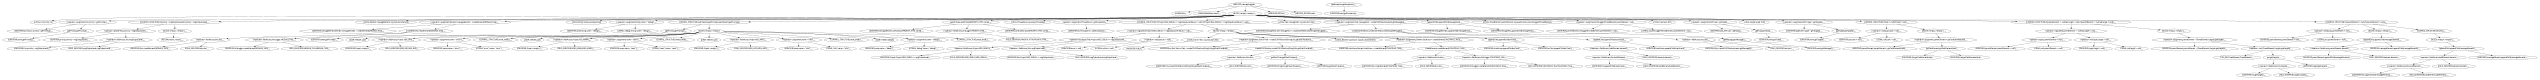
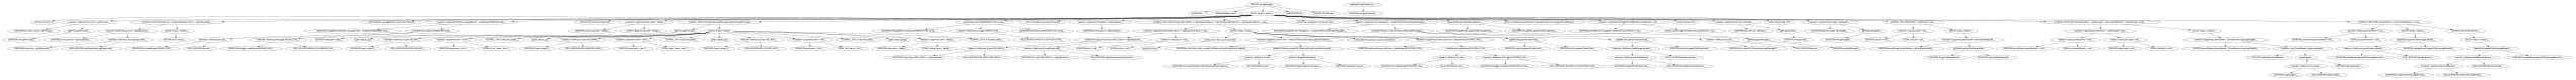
  digraph {
    fontname="Open Sans"
    node [fontname="Open Sans"]
    edge [fontname="Open Sans"]
    n1 [label=<(METHOD,messageLogged)<SUB>377</SUB>>]
    n2 [label=<(PARAM,this)<SUB>377</SUB>>]
    n3 [label=<(PARAM,BuildEvent event)<SUB>377</SUB>>]
    n4 [label=<(BLOCK,&lt;empty&gt;,&lt;empty&gt;)<SUB>377</SUB>>]
    n5 [label=<(MODIFIER,VIRTUAL)>]
    n6 [label=<(METHOD_RETURN,void)<SUB>377</SUB>>]
    n7 [label=<(LOCAL,int priority: int)>]
    n8 [label=<(&lt;operator&gt;.assignment,int priority = getPriority())<SUB>378</SUB>>]
    n9 [label=<(CONTROL_STRUCTURE,if (priority &gt; msgOutputLevel),if (priority &gt; msgOutputLevel))<SUB>379</SUB>>]
    n10 [label=<(LOCAL,Element messageElement: org.w3c.dom.Element)>]
    n11 [label=<(&lt;operator&gt;.assignment,Element messageElement = createElement(MESSAGE_TAG))<SUB>382</SUB>>]
    n12 [label=<(LOCAL,String name: java.lang.String)>]
    n13 [label=<(&lt;operator&gt;.assignment,String name = &quot;debug&quot;)<SUB>384</SUB>>]
    n14 [label=<(CONTROL_STRUCTURE,switch(event.getPriority()),switch(event.getPriority()))>]
    n15 [label=<(setAttribute,setAttribute(PRIORITY_ATTR, name))<SUB>399</SUB>>]
    n16 [label=<(LOCAL,Throwable ex: java.lang.Throwable)>]
    n17 [label=<(&lt;operator&gt;.assignment,Throwable ex = getException())<SUB>401</SUB>>]
    n18 [label=<(CONTROL_STRUCTURE,if (Project.MSG_DEBUG &lt;= msgOutputLevel &amp;&amp; ex != null),if (Project.MSG_DEBUG &lt;= msgOutputLevel &amp;&amp; ex != null))<SUB>402</SUB>>]
    n19 [label=<(LOCAL,Text messageText: org.w3c.dom.Text)>]
    n20 [label=<(&lt;operator&gt;.assignment,Text messageText = createCDATASection(event.getMessage()))<SUB>408</SUB>>]
    n21 [label=<(appendChild,appendChild(messageText))<SUB>409</SUB>>]
    n22 [label=<(LOCAL,TimedElement parentElement: org.apache.tools.ant.XmlLogger$TimedElement)>]
    n23 [label=<(&lt;operator&gt;.assignment,XmlLogger$TimedElement parentElement = null)<SUB>411</SUB>>]
    n24 [label=<(LOCAL,Task task: ANY)>]
    n25 [label=<(&lt;operator&gt;.assignment,ANY task = getTask())<SUB>413</SUB>>]
    n26 [label=<(LOCAL,Target target: ANY)>]
    n27 [label=<(&lt;operator&gt;.assignment,ANY target = getTarget())<SUB>415</SUB>>]
    n28 [label=<(CONTROL_STRUCTURE,if (task != null),if (task != null))<SUB>416</SUB>>]
    n29 [label=<(CONTROL_STRUCTURE,if (parentElement == null &amp;&amp; target != null),if (parentElement == null &amp;&amp; target != null))<SUB>419</SUB>>]
    n30 [label=<(CONTROL_STRUCTURE,if (parentElement != null),if (parentElement != null))<SUB>435</SUB>>]
    n31 [label=<(MODIFIER,PUBLIC)>]
    n32 [label=<(IDENTIFIER,priority,int priority = getPriority())<SUB>378</SUB>>]
    n33 [label=<(getPriority,getPriority())<SUB>378</SUB>>]
    n34 [label=<(&lt;operator&gt;.greaterThan,priority &gt; msgOutputLevel)<SUB>379</SUB>>]
    n35 [label=<(BLOCK,&lt;empty&gt;,&lt;empty&gt;)<SUB>379</SUB>>]
    n36 [label=<(IDENTIFIER,messageElement,Element messageElement = createElement(MESSAGE_TAG))<SUB>382</SUB>>]
    n37 [label=<(createElement,createElement(MESSAGE_TAG))<SUB>382</SUB>>]
    n38 [label=<(IDENTIFIER,name,String name = &quot;debug&quot;)<SUB>384</SUB>>]
    n39 [label=<(LITERAL,&quot;debug&quot;,String name = &quot;debug&quot;)<SUB>384</SUB>>]
    n40 [label=<(getPriority,getPriority())<SUB>385</SUB>>]
    n41 [label=<(BLOCK,&lt;empty&gt;,&lt;empty&gt;)>]
    n42 [label=<(IDENTIFIER,messageElement,setAttribute(PRIORITY_ATTR, name))<SUB>399</SUB>>]
    n43 [label=<(&lt;operator&gt;.fieldAccess,XmlLogger.PRIORITY_ATTR)<SUB>399</SUB>>]
    n44 [label=<(IDENTIFIER,name,setAttribute(PRIORITY_ATTR, name))<SUB>399</SUB>>]
    n45 [label=<(IDENTIFIER,ex,Throwable ex = getException())<SUB>401</SUB>>]
    n46 [label=<(&lt;operator&gt;.logicalAnd,Project.MSG_DEBUG &lt;= msgOutputLevel &amp;&amp; ex != null)<SUB>402</SUB>>]
    n47 [label=<(BLOCK,&lt;empty&gt;,&lt;empty&gt;)<SUB>402</SUB>>]
    n48 [label=<(IDENTIFIER,messageText,Text messageText = createCDATASection(event.getMessage()))<SUB>408</SUB>>]
    n49 [label=<(createCDATASection,createCDATASection(event.getMessage()))<SUB>408</SUB>>]
    n50 [label=<(IDENTIFIER,messageElement,appendChild(messageText))<SUB>409</SUB>>]
    n51 [label=<(IDENTIFIER,messageText,appendChild(messageText))<SUB>409</SUB>>]
    n52 [label=<(IDENTIFIER,parentElement,XmlLogger$TimedElement parentElement = null)<SUB>411</SUB>>]
    n53 [label=<(LITERAL,null,XmlLogger$TimedElement parentElement = null)<SUB>411</SUB>>]
    n54 [label=<(IDENTIFIER,task,ANY task = getTask())<SUB>413</SUB>>]
    n55 [label=<(getTask,getTask())<SUB>413</SUB>>]
    n56 [label=<(IDENTIFIER,target,ANY target = getTarget())<SUB>215</SUB>>]
    n57 [label=<(getTarget,getTarget())<SUB>415</SUB>>]
    n58 [label=<(&lt;operator&gt;.notEquals,task != null)<SUB>416</SUB>>]
    n59 [label=<(BLOCK,&lt;empty&gt;,&lt;empty&gt;)<SUB>416</SUB>>]
    n60 [label=<(&lt;operator&gt;.logicalAnd,parentElement == null &amp;&amp; target != null)<SUB>419</SUB>>]
    n61 [label=<(BLOCK,&lt;empty&gt;,&lt;empty&gt;)<SUB>419</SUB>>]
    n62 [label=<(&lt;operator&gt;.notEquals,parentElement != null)<SUB>435</SUB>>]
    n63 [label=<(BLOCK,&lt;empty&gt;,&lt;empty&gt;)<SUB>435</SUB>>]
    n64 [label=<(CONTROL_STRUCTURE,else,else)<SUB>437</SUB>>]
    n65 [label=<(IDENTIFIER,event,getPriority())<SUB>378</SUB>>]
    n66 [label=<(IDENTIFIER,priority,priority &gt; msgOutputLevel)<SUB>379</SUB>>]
    n67 [label=<(&lt;operator&gt;.fieldAccess,this.msgOutputLevel)<SUB>379</SUB>>]
    n68 [label=<(RETURN,return;,return;)<SUB>380</SUB>>]
    n69 [label=<(IDENTIFIER,this,priority &gt; msgOutputLevel)<SUB>379</SUB>>]
    n70 [label=<(FIELD_IDENTIFIER,msgOutputLevel,msgOutputLevel)<SUB>379</SUB>>]
    n71 [label=<(&lt;operator&gt;.fieldAccess,this.doc)<SUB>382</SUB>>]
    n72 [label=<(&lt;operator&gt;.fieldAccess,XmlLogger.MESSAGE_TAG)<SUB>382</SUB>>]
    n73 [label=<(IDENTIFIER,this,createElement(MESSAGE_TAG))<SUB>382</SUB>>]
    n74 [label=<(FIELD_IDENTIFIER,doc,doc)<SUB>382</SUB>>]
    n75 [label=<(IDENTIFIER,XmlLogger,createElement(MESSAGE_TAG))<SUB>382</SUB>>]
    n76 [label=<(FIELD_IDENTIFIER,MESSAGE_TAG,MESSAGE_TAG)<SUB>382</SUB>>]
    n77 [label=<(IDENTIFIER,event,getPriority())<SUB>385</SUB>>]
    n78 [label=<(JUMP_TARGET,case)>]
    n79 [label=<(&lt;operator&gt;.fieldAccess,Project.MSG_ERR)<SUB>386</SUB>>]
    n80 [label=<(&lt;operator&gt;.assignment,name = &quot;error&quot;)<SUB>387</SUB>>]
    n81 [label=<(CONTROL_STRUCTURE,break;,break;)<SUB>388</SUB>>]
    n82 [label=<(JUMP_TARGET,case)>]
    n83 [label=<(&lt;operator&gt;.fieldAccess,Project.MSG_WARN)<SUB>389</SUB>>]
    n84 [label=<(&lt;operator&gt;.assignment,name = &quot;warn&quot;)<SUB>390</SUB>>]
    n85 [label=<(CONTROL_STRUCTURE,break;,break;)<SUB>391</SUB>>]
    n86 [label=<(JUMP_TARGET,case)>]
    n87 [label=<(&lt;operator&gt;.fieldAccess,Project.MSG_INFO)<SUB>392</SUB>>]
    n88 [label=<(&lt;operator&gt;.assignment,name = &quot;info&quot;)<SUB>393</SUB>>]
    n89 [label=<(CONTROL_STRUCTURE,break;,break;)<SUB>394</SUB>>]
    n90 [label=<(JUMP_TARGET,default)>]
    n91 [label=<(&lt;operator&gt;.assignment,name = &quot;debug&quot;)<SUB>396</SUB>>]
    n92 [label=<(CONTROL_STRUCTURE,break;,break;)<SUB>397</SUB>>]
    n93 [label=<(IDENTIFIER,Project,&lt;empty&gt;)<SUB>386</SUB>>]
    n94 [label=<(FIELD_IDENTIFIER,MSG_ERR,MSG_ERR)<SUB>386</SUB>>]
    n95 [label=<(IDENTIFIER,name,name = &quot;error&quot;)<SUB>387</SUB>>]
    n96 [label=<(LITERAL,&quot;error&quot;,name = &quot;error&quot;)<SUB>387</SUB>>]
    n97 [label=<(IDENTIFIER,Project,&lt;empty&gt;)<SUB>389</SUB>>]
    n98 [label=<(FIELD_IDENTIFIER,MSG_WARN,MSG_WARN)<SUB>389</SUB>>]
    n99 [label=<(IDENTIFIER,name,name = &quot;warn&quot;)<SUB>390</SUB>>]
    n100 [label=<(LITERAL,&quot;warn&quot;,name = &quot;warn&quot;)<SUB>390</SUB>>]
    n101 [label=<(IDENTIFIER,Project,&lt;empty&gt;)<SUB>392</SUB>>]
    n102 [label=<(FIELD_IDENTIFIER,MSG_INFO,MSG_INFO)<SUB>392</SUB>>]
    n103 [label=<(IDENTIFIER,name,name = &quot;info&quot;)<SUB>393</SUB>>]
    n104 [label=<(LITERAL,&quot;info&quot;,name = &quot;info&quot;)<SUB>393</SUB>>]
    n105 [label=<(IDENTIFIER,name,name = &quot;debug&quot;)<SUB>396</SUB>>]
    n106 [label=<(LITERAL,&quot;debug&quot;,name = &quot;debug&quot;)<SUB>396</SUB>>]
    n107 [label=<(FIELD_IDENTIFIER,PRIORITY_ATTR,PRIORITY_ATTR)<SUB>399</SUB>>]
    n108 [label=<(getException,getException())<SUB>401</SUB>>]
    n109 [label=<(IDENTIFIER,event,getException())<SUB>401</SUB>>]
    n110 [label=<(&lt;operator&gt;.lessEqualsThan,Project.MSG_DEBUG &lt;= msgOutputLevel)<SUB>402</SUB>>]
    n111 [label=<(&lt;operator&gt;.notEquals,ex != null)<SUB>402</SUB>>]
    n112 [label=<(LOCAL,Text errText: org.w3c.dom.Text)>]
    n113 [label=<(&lt;operator&gt;.assignment,Text errText = createCDATASection(StringUtils.getStackTrace(ex)))<SUB>403</SUB>>]
    n114 [label=<(LOCAL,Element stacktrace: org.w3c.dom.Element)>]
    n115 [label=<(&lt;operator&gt;.assignment,Element stacktrace = createElement(STACKTRACE_TAG))<SUB>404</SUB>>]
    n116 [label=<(appendChild,appendChild(errText))<SUB>405</SUB>>]
    n117 [label=<(appendChild,appendChild(stacktrace))<SUB>406</SUB>>]
    n118 [label=<(&lt;operator&gt;.fieldAccess,Project.MSG_DEBUG)<SUB>402</SUB>>]
    n119 [label=<(&lt;operator&gt;.fieldAccess,this.msgOutputLevel)<SUB>402</SUB>>]
    n120 [label=<(IDENTIFIER,ex,ex != null)<SUB>402</SUB>>]
    n121 [label=<(LITERAL,null,ex != null)<SUB>402</SUB>>]
    n122 [label=<(IDENTIFIER,Project,Project.MSG_DEBUG &lt;= msgOutputLevel)<SUB>402</SUB>>]
    n123 [label=<(FIELD_IDENTIFIER,MSG_DEBUG,MSG_DEBUG)<SUB>402</SUB>>]
    n124 [label=<(IDENTIFIER,this,Project.MSG_DEBUG &lt;= msgOutputLevel)<SUB>402</SUB>>]
    n125 [label=<(FIELD_IDENTIFIER,msgOutputLevel,msgOutputLevel)<SUB>402</SUB>>]
    n126 [label=<(IDENTIFIER,errText,Text errText = createCDATASection(StringUtils.getStackTrace(ex)))<SUB>403</SUB>>]
    n127 [label=<(createCDATASection,createCDATASection(StringUtils.getStackTrace(ex)))<SUB>403</SUB>>]
    n128 [label=<(IDENTIFIER,stacktrace,Element stacktrace = createElement(STACKTRACE_TAG))<SUB>404</SUB>>]
    n129 [label=<(createElement,createElement(STACKTRACE_TAG))<SUB>404</SUB>>]
    n130 [label=<(IDENTIFIER,stacktrace,appendChild(errText))<SUB>405</SUB>>]
    n131 [label=<(IDENTIFIER,errText,appendChild(errText))<SUB>405</SUB>>]
    n132 [label=<(&lt;operator&gt;.fieldAccess,buildElement.element)<SUB>406</SUB>>]
    n133 [label=<(IDENTIFIER,stacktrace,appendChild(stacktrace))<SUB>406</SUB>>]
    n134 [label=<(&lt;operator&gt;.fieldAccess,this.doc)<SUB>403</SUB>>]
    n135 [label=<(getStackTrace,getStackTrace(ex))<SUB>403</SUB>>]
    n136 [label=<(IDENTIFIER,this,createCDATASection(StringUtils.getStackTrace(ex)))<SUB>403</SUB>>]
    n137 [label=<(FIELD_IDENTIFIER,doc,doc)<SUB>403</SUB>>]
    n138 [label=<(IDENTIFIER,StringUtils,getStackTrace(ex))<SUB>403</SUB>>]
    n139 [label=<(IDENTIFIER,ex,getStackTrace(ex))<SUB>403</SUB>>]
    n140 [label=<(&lt;operator&gt;.fieldAccess,this.doc)<SUB>404</SUB>>]
    n141 [label=<(&lt;operator&gt;.fieldAccess,XmlLogger.STACKTRACE_TAG)<SUB>404</SUB>>]
    n142 [label=<(IDENTIFIER,this,createElement(STACKTRACE_TAG))<SUB>404</SUB>>]
    n143 [label=<(FIELD_IDENTIFIER,doc,doc)<SUB>404</SUB>>]
    n144 [label=<(IDENTIFIER,XmlLogger,createElement(STACKTRACE_TAG))<SUB>404</SUB>>]
    n145 [label=<(FIELD_IDENTIFIER,STACKTRACE_TAG,STACKTRACE_TAG)<SUB>404</SUB>>]
    n146 [label=<(&lt;operator&gt;.fieldAccess,this.buildElement)<SUB>406</SUB>>]
    n147 [label=<(FIELD_IDENTIFIER,element,element)<SUB>406</SUB>>]
    n148 [label=<(IDENTIFIER,this,appendChild(stacktrace))<SUB>406</SUB>>]
    n149 [label=<(FIELD_IDENTIFIER,buildElement,buildElement)<SUB>406</SUB>>]
    n150 [label=<(&lt;operator&gt;.fieldAccess,this.doc)<SUB>408</SUB>>]
    n151 [label=<(getMessage,getMessage())<SUB>408</SUB>>]
    n152 [label=<(IDENTIFIER,this,createCDATASection(event.getMessage()))<SUB>408</SUB>>]
    n153 [label=<(FIELD_IDENTIFIER,doc,doc)<SUB>408</SUB>>]
    n154 [label=<(IDENTIFIER,event,getMessage())<SUB>408</SUB>>]
    n155 [label=<(IDENTIFIER,event,getTask())<SUB>413</SUB>>]
    n156 [label=<(IDENTIFIER,event,getTarget())<SUB>415</SUB>>]
    n157 [label=<(IDENTIFIER,task,task != null)<SUB>416</SUB>>]
    n158 [label=<(LITERAL,null,task != null)<SUB>416</SUB>>]
    n159 [label=<(&lt;operator&gt;.assignment,parentElement = getTaskElement(task))<SUB>417</SUB>>]
    n160 [label=<(IDENTIFIER,parentElement,parentElement = getTaskElement(task))<SUB>417</SUB>>]
    n161 [label=<(getTaskElement,getTaskElement(task))<SUB>417</SUB>>]
    n162 [label=<(IDENTIFIER,this,getTaskElement(task))<SUB>417</SUB>>]
    n163 [label=<(IDENTIFIER,task,getTaskElement(task))<SUB>417</SUB>>]
    n164 [label=<(&lt;operator&gt;.equals,parentElement == null)<SUB>419</SUB>>]
    n165 [label=<(&lt;operator&gt;.notEquals,target != null)<SUB>419</SUB>>]
    n166 [label=<(&lt;operator&gt;.assignment,parentElement = (TimedElement) targets.get(target))<SUB>420</SUB>>]
    n167 [label=<(IDENTIFIER,parentElement,parentElement == null)<SUB>419</SUB>>]
    n168 [label=<(LITERAL,null,parentElement == null)<SUB>419</SUB>>]
    n169 [label=<(IDENTIFIER,target,target != null)<SUB>419</SUB>>]
    n170 [label=<(LITERAL,null,target != null)<SUB>419</SUB>>]
    n171 [label=<(IDENTIFIER,parentElement,parentElement = (TimedElement) targets.get(target))<SUB>420</SUB>>]
    n172 [label=<(&lt;operator&gt;.cast,(TimedElement) targets.get(target))<SUB>420</SUB>>]
    n173 [label=<(TYPE_REF,TimedElement,TimedElement)<SUB>420</SUB>>]
    n174 [label=<(get,get(target))<SUB>420</SUB>>]
    n175 [label=<(&lt;operator&gt;.fieldAccess,this.targets)<SUB>420</SUB>>]
    n176 [label=<(IDENTIFIER,target,get(target))<SUB>420</SUB>>]
    n177 [label=<(IDENTIFIER,this,get(target))<SUB>420</SUB>>]
    n178 [label=<(FIELD_IDENTIFIER,targets,targets)<SUB>420</SUB>>]
    n179 [label=<(IDENTIFIER,parentElement,parentElement != null)<SUB>435</SUB>>]
    n180 [label=<(LITERAL,null,parentElement != null)<SUB>435</SUB>>]
    n181 [label=<(appendChild,appendChild(messageElement))<SUB>436</SUB>>]
    n182 [label=<(BLOCK,&lt;empty&gt;,&lt;empty&gt;)<SUB>437</SUB>>]
    n183 [label=<(&lt;operator&gt;.fieldAccess,parentElement.element)<SUB>436</SUB>>]
    n184 [label=<(IDENTIFIER,messageElement,appendChild(messageElement))<SUB>436</SUB>>]
    n185 [label=<(IDENTIFIER,parentElement,appendChild(messageElement))<SUB>436</SUB>>]
    n186 [label=<(FIELD_IDENTIFIER,element,element)<SUB>436</SUB>>]
    n187 [label=<(appendChild,appendChild(messageElement))<SUB>438</SUB>>]
    n188 [label=<(&lt;operator&gt;.fieldAccess,buildElement.element)<SUB>438</SUB>>]
    n189 [label=<(IDENTIFIER,messageElement,appendChild(messageElement))<SUB>438</SUB>>]
    n190 [label=<(&lt;operator&gt;.fieldAccess,this.buildElement)<SUB>438</SUB>>]
    n191 [label=<(FIELD_IDENTIFIER,element,element)<SUB>438</SUB>>]
    n192 [label=<(IDENTIFIER,this,appendChild(messageElement))<SUB>438</SUB>>]
    n193 [label=<(FIELD_IDENTIFIER,buildElement,buildElement)<SUB>438</SUB>>]
    n1 -> n2
    n1 -> n3
    n1 -> n4
    n1 -> n5
    n1 -> n6
    n4 -> n7
    n4 -> n8
    n4 -> n9
    n4 -> n10
    n4 -> n11
    n4 -> n12
    n4 -> n13
    n4 -> n14
    n4 -> n15
    n4 -> n16
    n4 -> n17
    n4 -> n18
    n4 -> n19
    n4 -> n20
    n4 -> n21
    n4 -> n22
    n4 -> n23
    n4 -> n24
    n4 -> n25
    n4 -> n26
    n4 -> n27
    n4 -> n28
    n4 -> n29
    n4 -> n30
    n8 -> n32
    n8 -> n33
    n9 -> n34
    n9 -> n35
    n11 -> n36
    n11 -> n37
    n13 -> n38
    n13 -> n39
    n14 -> n40
    n14 -> n41
    n15 -> n42
    n15 -> n43
    n15 -> n44
    n17 -> n45
    n18 -> n46
    n18 -> n47
    n20 -> n48
    n20 -> n49
    n21 -> n50
    n21 -> n51
    n23 -> n52
    n23 -> n53
    n25 -> n54
    n25 -> n55
    n27 -> n56
    n27 -> n57
    n28 -> n58
    n28 -> n59
    n29 -> n60
    n29 -> n61
    n30 -> n62
    n30 -> n63
    n30 -> n64
    n33 -> n65
    n34 -> n66
    n34 -> n67
    n35 -> n68
    n37 -> n71
    n37 -> n72
    n40 -> n77
    n41 -> n78
    n41 -> n79
    n41 -> n80
    n41 -> n81
    n41 -> n82
    n41 -> n83
    n41 -> n84
    n41 -> n85
    n41 -> n86
    n41 -> n87
    n41 -> n88
    n41 -> n89
    n41 -> n90
    n41 -> n91
    n41 -> n92
    n43 -> n107
    n46 -> n110
    n46 -> n111
    n47 -> n112
    n47 -> n113
    n47 -> n114
    n47 -> n115
    n47 -> n116
    n47 -> n117
    n49 -> n150
    n49 -> n151
    n55 -> n155
    n57 -> n156
    n58 -> n157
    n58 -> n158
    n59 -> n159
    n60 -> n164
    n60 -> n165
    n61 -> n166
    n62 -> n179
    n62 -> n180
    n63 -> n181
    n64 -> n182
    n67 -> n69
    n67 -> n70
    n71 -> n73
    n71 -> n74
    n72 -> n75
    n72 -> n76
    n79 -> n93
    n79 -> n94
    n80 -> n95
    n80 -> n96
    n83 -> n97
    n83 -> n98
    n84 -> n99
    n84 -> n100
    n87 -> n101
    n87 -> n102
    n88 -> n103
    n88 -> n104
    n91 -> n105
    n91 -> n106
    n108 -> n109
    n110 -> n118
    n110 -> n119
    n111 -> n120
    n111 -> n121
    n112 -> n31
    n113 -> n126
    n113 -> n127
    n115 -> n128
    n115 -> n129
    n116 -> n130
    n116 -> n131
    n117 -> n132
    n117 -> n133
    n118 -> n122
    n118 -> n123
    n119 -> n124
    n119 -> n125
    n127 -> n134
    n127 -> n135
    n129 -> n140
    n129 -> n141
    n132 -> n146
    n132 -> n147
    n134 -> n136
    n134 -> n137
    n135 -> n138
    n135 -> n139
    n140 -> n142
    n140 -> n143
    n141 -> n144
    n141 -> n145
    n146 -> n148
    n146 -> n149
    n150 -> n152
    n150 -> n153
    n151 -> n154
    n159 -> n160
    n159 -> n161
    n161 -> n162
    n161 -> n163
    n164 -> n167
    n164 -> n168
    n165 -> n169
    n165 -> n170
    n166 -> n171
    n166 -> n172
    n172 -> n173
    n172 -> n174
-   n174 -> n175
+   n175 -> n174
    n174 -> n176
    n175 -> n177
    n175 -> n178
    n181 -> n183
    n181 -> n184
    n182 -> n187
    n183 -> n185
    n183 -> n186
    n187 -> n188
    n187 -> n189
    n188 -> n190
    n188 -> n191
    n190 -> n192
    n190 -> n193
  }
